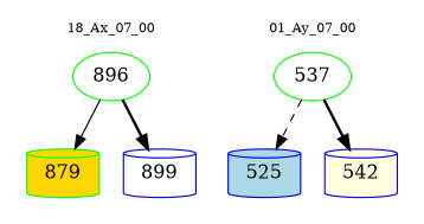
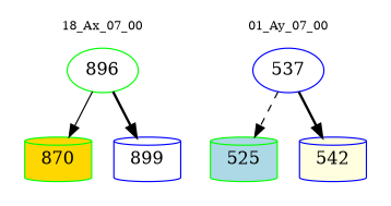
  digraph {
    node [color=green fillcolor=white shape=cylinder style=filled]
    edge [color=black style=bold]
    n1 [label=896 shape=ellipse]
-   n2 [fillcolor=gold label=879]
+   n2 [fillcolor=gold label=870]
    n3 [color=blue label=899]
-   n4 [label=537 shape=ellipse]
-   n5 [color=blue fillcolor=lightblue label=525]
+   n4 [color=blue label=537 shape=ellipse]
+   n5 [fillcolor=lightblue label=525]
    n6 [color=blue fillcolor=lightyellow label=542]
    subgraph cluster_1 {
      color=white
      fontsize=10
      label="18_Ax_07_00"
      n1
      n2
      n3
    }
    subgraph cluster_2 {
      color=white
      fontsize=10
      label="01_Ay_07_00"
      n4
      n5
      n6
    }
    n1 -> n2 [style=solid]
    n1 -> n3
    n4 -> n5 [style=dashed]
    n4 -> n6
  }
